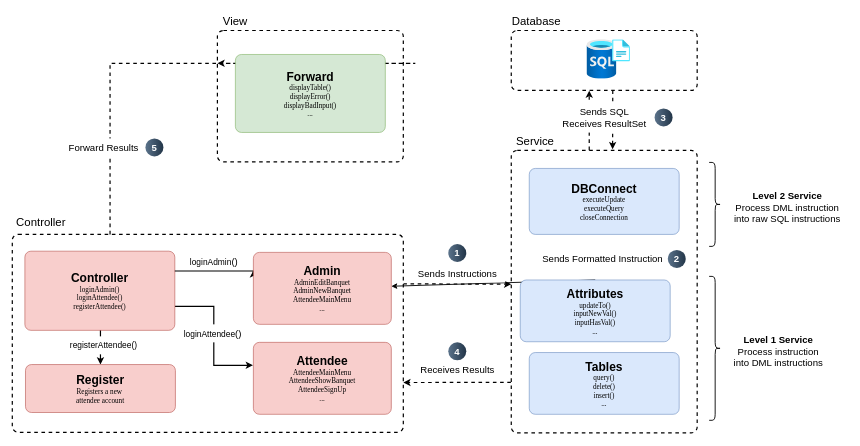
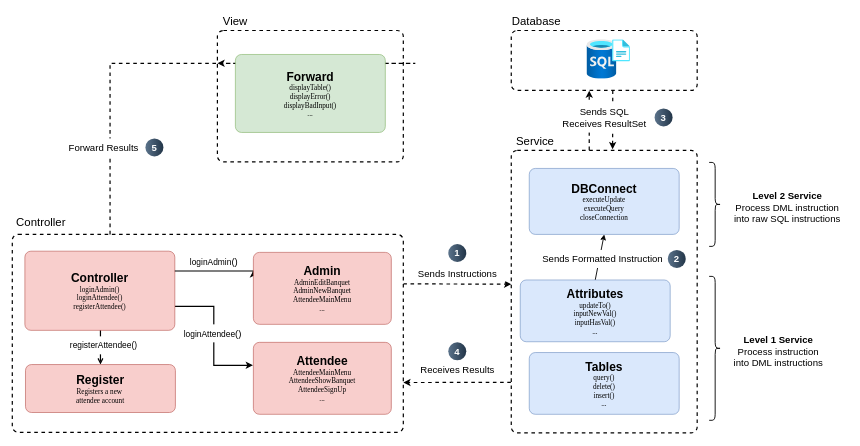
  <mxCell id="0" />
  <mxCell id="1" parent="0" />
  <mxCell id="2" value="" style="rounded=1;whiteSpace=wrap;html=1;dashed=1;strokeWidth=2;absoluteArcSize=1;" parent="1" vertex="1"><mxGeometry x="852" y="50" width="310" height="100" as="geometry" /></mxCell>
  <mxCell id="3" value="" style="rounded=1;whiteSpace=wrap;html=1;dashed=1;strokeWidth=2;absoluteArcSize=1;" parent="1" vertex="1"><mxGeometry x="362" y="50" width="310" height="219" as="geometry" /></mxCell>
  <mxCell id="4" style="rounded=0;orthogonalLoop=1;jettySize=auto;html=1;exitX=1;exitY=0.25;exitDx=0;exitDy=0;strokeWidth=2;dashed=1;elbow=vertical;edgeStyle=elbowEdgeStyle;" parent="1" source="5" target="6" edge="1"><mxGeometry relative="1" as="geometry"><mxPoint x="682" y="470" as="sourcePoint" /><mxPoint x="842" y="547.5" as="targetPoint" /></mxGeometry></mxCell>
  <mxCell id="5" value="&lt;div&gt;&lt;br&gt;&lt;/div&gt;&lt;div&gt;&lt;br&gt;&lt;/div&gt;" style="rounded=1;whiteSpace=wrap;html=1;strokeWidth=2;dashed=1;glass=0;shadow=0;imageAspect=1;imageWidth=24;imageHeight=26;arcSize=20;absoluteArcSize=1;" parent="1" vertex="1"><mxGeometry x="20" y="390" width="652" height="330" as="geometry" /></mxCell>
  <mxCell id="6" value="" style="rounded=1;whiteSpace=wrap;html=1;dashed=1;strokeWidth=2;absoluteArcSize=1;" parent="1" vertex="1"><mxGeometry x="852" y="250" width="310" height="471" as="geometry" /></mxCell>
  <mxCell id="7" style="edgeStyle=orthogonalEdgeStyle;rounded=0;orthogonalLoop=1;jettySize=auto;html=1;exitX=0.25;exitY=0;exitDx=0;exitDy=0;entryX=0;entryY=0.25;entryDx=0;entryDy=0;strokeWidth=2;dashed=1;" parent="1" source="5" target="3" edge="1"><mxGeometry relative="1" as="geometry" /></mxCell>
- <mxCell id="8" style="rounded=0;orthogonalLoop=1;jettySize=auto;html=1;exitX=0.5;exitY=1;exitDx=0;exitDy=0;entryX=0.5;entryY=0;entryDx=0;entryDy=0;strokeWidth=2;edgeStyle=elbowEdgeStyle;" parent="1" source="10" target="22" edge="1"><mxGeometry relative="1" as="geometry" /></mxCell>
+ <mxCell id="8" style="rounded=0;orthogonalLoop=1;jettySize=auto;html=1;exitX=0.5;exitY=1;exitDx=0;exitDy=0;entryX=0.5;entryY=0;entryDx=0;entryDy=0;strokeWidth=2;edgeStyle=elbowEdgeStyle;endArrow=open;" parent="1" source="10" target="22" edge="1"><mxGeometry relative="1" as="geometry" /></mxCell>
  <mxCell id="9" style="rounded=0;orthogonalLoop=1;jettySize=auto;html=1;exitX=1;exitY=0.5;exitDx=0;exitDy=0;entryX=-0.003;entryY=0.319;entryDx=0;entryDy=0;strokeWidth=2;edgeStyle=elbowEdgeStyle;entryPerimeter=0;" parent="1" target="21" edge="1"><mxGeometry relative="1" as="geometry"><mxPoint x="291" y="510" as="sourcePoint" /><mxPoint x="422" y="626" as="targetPoint" /></mxGeometry></mxCell>
  <mxCell id="10" value="&lt;b&gt;&lt;font style=&quot;font-size: 20px;&quot;&gt;Controller&lt;/font&gt;&lt;/b&gt;&lt;div&gt;&lt;div&gt;&lt;span style=&quot;font-family: Verdana;&quot;&gt;loginAdmin()&lt;/span&gt;&lt;font face=&quot;Verdana&quot;&gt;&lt;br&gt;&lt;/font&gt;&lt;/div&gt;&lt;div&gt;&lt;font face=&quot;Verdana&quot;&gt;loginAttendee()&lt;/font&gt;&lt;/div&gt;&lt;div&gt;&lt;font face=&quot;Verdana&quot;&gt;registerAttendee()&lt;/font&gt;&lt;/div&gt;&lt;/div&gt;" style="rounded=1;whiteSpace=wrap;html=1;fillColor=#f8cecc;strokeColor=#b85450;absoluteArcSize=1;" parent="1" vertex="1"><mxGeometry x="41" y="418" width="250" height="132" as="geometry" /></mxCell>
  <mxCell id="11" value="&lt;font style=&quot;font-size: 20px;&quot;&gt;&lt;b&gt;Forward&lt;/b&gt;&lt;/font&gt;&lt;div&gt;&lt;font style=&quot;font-size: 20px;&quot;&gt;&lt;div style=&quot;font-size: 12px;&quot;&gt;&lt;span style=&quot;font-family: Verdana; background-color: initial;&quot;&gt;displayTable()&lt;/span&gt;&lt;br&gt;&lt;/div&gt;&lt;div style=&quot;font-size: 12px;&quot;&gt;&lt;font face=&quot;Verdana&quot;&gt;displayError()&lt;/font&gt;&lt;/div&gt;&lt;div style=&quot;font-size: 12px;&quot;&gt;&lt;font face=&quot;Verdana&quot;&gt;displayBadInput()&lt;/font&gt;&lt;/div&gt;&lt;div style=&quot;font-size: 12px;&quot;&gt;&lt;font face=&quot;Verdana&quot;&gt;...&lt;/font&gt;&lt;/div&gt;&lt;/font&gt;&lt;/div&gt;" style="rounded=1;whiteSpace=wrap;html=1;fillColor=#d5e8d4;strokeColor=#82b366;absoluteArcSize=1;" parent="1" vertex="1"><mxGeometry x="392" y="90" width="250" height="130" as="geometry" /></mxCell>
  <mxCell id="12" style="rounded=0;orthogonalLoop=1;jettySize=auto;html=1;exitX=1;exitY=0.25;exitDx=0;exitDy=0;strokeWidth=2;edgeStyle=elbowEdgeStyle;elbow=vertical;" parent="1" source="10" edge="1"><mxGeometry relative="1" as="geometry"><mxPoint x="422" y="450" as="targetPoint" /></mxGeometry></mxCell>
  <mxCell id="13" value="&lt;font style=&quot;font-size: 20px;&quot;&gt;&lt;b&gt;Admin&lt;/b&gt;&lt;/font&gt;&lt;div&gt;&lt;span style=&quot;font-family: Verdana; background-color: initial;&quot;&gt;AdminEditBanquet&lt;/span&gt;&lt;br&gt;&lt;/div&gt;&lt;div&gt;&lt;font face=&quot;Verdana&quot;&gt;AdminNewBanquet&lt;/font&gt;&lt;/div&gt;&lt;div&gt;&lt;font face=&quot;Verdana&quot;&gt;AttendeeMainMenu&lt;/font&gt;&lt;/div&gt;&lt;div&gt;&lt;font face=&quot;Verdana&quot;&gt;...&lt;/font&gt;&lt;/div&gt;" style="rounded=1;whiteSpace=wrap;html=1;fillColor=#f8cecc;strokeColor=#b85450;absoluteArcSize=1;" parent="1" vertex="1"><mxGeometry x="422" y="420" width="230" height="120" as="geometry" /></mxCell>
  <mxCell id="14" value="&lt;div style=&quot;&quot;&gt;&lt;font style=&quot;font-size: 20px;&quot;&gt;&lt;b&gt;DBConnect&lt;/b&gt;&lt;/font&gt;&lt;/div&gt;&lt;div style=&quot;&quot;&gt;&lt;font face=&quot;Verdana&quot;&gt;executeUpdate&lt;/font&gt;&lt;/div&gt;&lt;div style=&quot;&quot;&gt;&lt;font face=&quot;Verdana&quot;&gt;executeQuery&lt;/font&gt;&lt;/div&gt;&lt;div style=&quot;&quot;&gt;&lt;font face=&quot;Verdana&quot;&gt;closeConnection&lt;/font&gt;&lt;/div&gt;" style="rounded=1;whiteSpace=wrap;html=1;fillColor=#dae8fc;strokeColor=#6c8ebf;absoluteArcSize=1;" parent="1" vertex="1"><mxGeometry x="882" y="280" width="250" height="110" as="geometry" /></mxCell>
  <mxCell id="15" value="&lt;b&gt;&lt;font style=&quot;font-size: 20px;&quot;&gt;Tables&lt;/font&gt;&lt;/b&gt;&lt;div&gt;&lt;span style=&quot;font-family: Verdana; background-color: initial;&quot;&gt;query()&lt;/span&gt;&lt;/div&gt;&lt;div&gt;&lt;font face=&quot;Verdana&quot;&gt;delete()&lt;/font&gt;&lt;/div&gt;&lt;div style=&quot;&quot;&gt;&lt;font face=&quot;Verdana&quot;&gt;insert()&lt;/font&gt;&lt;/div&gt;&lt;div style=&quot;&quot;&gt;&lt;font face=&quot;Verdana&quot;&gt;...&lt;/font&gt;&lt;/div&gt;" style="rounded=1;whiteSpace=wrap;html=1;fillColor=#dae8fc;strokeColor=#6c8ebf;absoluteArcSize=1;" parent="1" vertex="1"><mxGeometry x="882" y="587" width="250" height="103" as="geometry" /></mxCell>
  <mxCell id="16" value="&lt;font style=&quot;font-size: 19px;&quot;&gt;Service&lt;/font&gt;" style="text;html=1;align=center;verticalAlign=middle;whiteSpace=wrap;rounded=0;" parent="1" vertex="1"><mxGeometry x="862" y="220" width="60" height="30" as="geometry" /></mxCell>
  <mxCell id="17" value="&lt;font style=&quot;font-size: 14px;&quot;&gt;loginAdmin&lt;/font&gt;&lt;font style=&quot;font-size: 16px;&quot;&gt;()&lt;/font&gt;" style="text;html=1;align=center;verticalAlign=middle;resizable=0;points=[];autosize=1;strokeColor=none;fillColor=none;rotation=0;" parent="1" vertex="1"><mxGeometry x="306" y="420" width="100" height="30" as="geometry" /></mxCell>
  <mxCell id="18" value="&lt;font style=&quot;font-size: 19px;&quot;&gt;Controller&lt;/font&gt;" style="text;html=1;align=center;verticalAlign=middle;whiteSpace=wrap;rounded=0;" parent="1" vertex="1"><mxGeometry x="38" y="356" width="60" height="30" as="geometry" /></mxCell>
  <mxCell id="19" style="edgeStyle=orthogonalEdgeStyle;rounded=0;orthogonalLoop=1;jettySize=auto;html=1;exitX=0.5;exitY=1;exitDx=0;exitDy=0;" parent="1" source="5" target="5" edge="1"><mxGeometry relative="1" as="geometry" /></mxCell>
  <mxCell id="20" value="&lt;font style=&quot;font-size: 19px;&quot;&gt;View&lt;/font&gt;" style="text;html=1;align=center;verticalAlign=middle;whiteSpace=wrap;rounded=0;" parent="1" vertex="1"><mxGeometry x="362" y="20" width="60" height="30" as="geometry" /></mxCell>
  <mxCell id="21" value="&lt;font style=&quot;font-size: 20px;&quot;&gt;&lt;b&gt;Attendee&lt;/b&gt;&lt;/font&gt;&lt;div&gt;&lt;span style=&quot;font-family: Verdana; background-color: initial;&quot;&gt;AttendeeMainMenu&lt;/span&gt;&lt;br&gt;&lt;/div&gt;&lt;div&gt;&lt;span style=&quot;font-family: Verdana; background-color: initial;&quot;&gt;AttendeeShowBanquet&lt;/span&gt;&lt;/div&gt;&lt;div&gt;&lt;font face=&quot;Verdana&quot;&gt;AttendeeSignUp&lt;/font&gt;&lt;/div&gt;&lt;div&gt;&lt;font face=&quot;Verdana&quot;&gt;...&lt;/font&gt;&lt;/div&gt;" style="rounded=1;whiteSpace=wrap;html=1;fillColor=#f8cecc;strokeColor=#b85450;absoluteArcSize=1;" parent="1" vertex="1"><mxGeometry x="422" y="570" width="230" height="120" as="geometry" /></mxCell>
  <mxCell id="22" value="&lt;font style=&quot;font-size: 20px;&quot;&gt;&lt;b&gt;Register&lt;/b&gt;&lt;/font&gt;&lt;div&gt;&lt;font face=&quot;Verdana&quot;&gt;Registers a new&amp;nbsp;&lt;/font&gt;&lt;/div&gt;&lt;div&gt;&lt;font face=&quot;Verdana&quot;&gt;attendee account&lt;/font&gt;&lt;/div&gt;" style="rounded=1;whiteSpace=wrap;html=1;fillColor=#f8cecc;strokeColor=#b85450;absoluteArcSize=1;" parent="1" vertex="1"><mxGeometry x="42" y="607" width="250" height="80" as="geometry" /></mxCell>
  <mxCell id="23" value="&lt;span style=&quot;font-size: 14px;&quot;&gt;registerAttendee()&lt;/span&gt;" style="text;html=1;align=center;verticalAlign=middle;resizable=0;points=[];autosize=1;strokeColor=none;fillColor=default;rotation=0;fillStyle=solid;" parent="1" vertex="1"><mxGeometry x="102" y="560" width="140" height="30" as="geometry" /></mxCell>
- <mxCell id="24" style="rounded=0;orthogonalLoop=1;jettySize=auto;html=1;exitX=0.5;exitY=0;exitDx=0;exitDy=0;strokeWidth=1.5;" parent="1" source="25" target="13" edge="1"><mxGeometry relative="1" as="geometry" /></mxCell>
+ <mxCell id="24" style="rounded=0;orthogonalLoop=1;jettySize=auto;html=1;exitX=0.5;exitY=0;exitDx=0;exitDy=0;entryX=0.5;entryY=1;entryDx=0;entryDy=0;strokeWidth=1.5;" parent="1" source="25" target="14" edge="1"><mxGeometry relative="1" as="geometry" /></mxCell>
  <mxCell id="25" value="&lt;b&gt;&lt;font style=&quot;font-size: 20px;&quot;&gt;Attributes&lt;/font&gt;&lt;/b&gt;&lt;div&gt;&lt;font face=&quot;Verdana&quot;&gt;updateTo()&lt;/font&gt;&lt;/div&gt;&lt;div&gt;&lt;font face=&quot;Verdana&quot;&gt;inputNewVal()&lt;/font&gt;&lt;/div&gt;&lt;div&gt;&lt;font face=&quot;Verdana&quot;&gt;inputHasVal()&lt;/font&gt;&lt;/div&gt;&lt;div&gt;&lt;font face=&quot;Verdana&quot;&gt;...&lt;/font&gt;&lt;/div&gt;" style="rounded=1;whiteSpace=wrap;html=1;fillColor=#dae8fc;strokeColor=#6c8ebf;absoluteArcSize=1;" parent="1" vertex="1"><mxGeometry x="867" y="466" width="250" height="103" as="geometry" /></mxCell>
  <mxCell id="26" value="" style="image;aspect=fixed;html=1;points=[];align=center;fontSize=12;image=img/lib/azure2/databases/SQL_Server_Registries.svg;" parent="1" vertex="1"><mxGeometry x="978" y="65" width="72.39" height="66" as="geometry" /></mxCell>
  <mxCell id="27" value="&lt;font style=&quot;font-size: 19px;&quot;&gt;Database&lt;/font&gt;" style="text;html=1;align=center;verticalAlign=middle;whiteSpace=wrap;rounded=0;" parent="1" vertex="1"><mxGeometry x="864" y="20" width="60" height="30" as="geometry" /></mxCell>
  <mxCell id="28" value="&lt;font style=&quot;font-size: 14px;&quot;&gt;loginAttendee&lt;/font&gt;&lt;font style=&quot;font-size: 16px;&quot;&gt;()&lt;/font&gt;" style="text;html=1;align=center;verticalAlign=middle;resizable=0;points=[];autosize=1;strokeColor=none;fillColor=default;rotation=0;" parent="1" vertex="1"><mxGeometry x="294" y="540" width="120" height="30" as="geometry" /></mxCell>
  <mxCell id="29" value="&lt;font style=&quot;font-size: 16px;&quot;&gt;Forward Results&lt;/font&gt;" style="text;html=1;align=center;verticalAlign=middle;resizable=0;points=[];autosize=1;strokeColor=none;fillColor=default;rotation=0;fillStyle=solid;fontSize=14;" parent="1" vertex="1"><mxGeometry x="102" y="230" width="140" height="30" as="geometry" /></mxCell>
  <mxCell id="30" value="&lt;font style=&quot;font-size: 16px;&quot;&gt;Sends Instructions&lt;/font&gt;" style="text;html=1;align=center;verticalAlign=middle;resizable=0;points=[];autosize=1;strokeColor=none;fillColor=default;rotation=0;fillStyle=solid;fontSize=14;" parent="1" vertex="1"><mxGeometry x="682" y="440" width="160" height="30" as="geometry" /></mxCell>
  <mxCell id="31" value="" style="shape=curlyBracket;whiteSpace=wrap;html=1;rounded=1;flipH=1;labelPosition=right;verticalLabelPosition=middle;align=left;verticalAlign=middle;strokeWidth=1.5;" parent="1" vertex="1"><mxGeometry x="1182" y="460" width="20" height="240" as="geometry" /></mxCell>
  <mxCell id="32" style="rounded=0;orthogonalLoop=1;jettySize=auto;html=1;exitX=-0.002;exitY=0.821;exitDx=0;exitDy=0;strokeWidth=2;dashed=1;elbow=vertical;entryX=1;entryY=0.75;entryDx=0;entryDy=0;exitPerimeter=0;edgeStyle=elbowEdgeStyle;" parent="1" source="6" target="5" edge="1"><mxGeometry relative="1" as="geometry"><mxPoint x="682" y="580" as="sourcePoint" /><mxPoint x="844" y="580" as="targetPoint" /></mxGeometry></mxCell>
  <mxCell id="33" value="&lt;font style=&quot;font-size: 16px;&quot;&gt;Receives Results&lt;/font&gt;" style="text;html=1;align=center;verticalAlign=middle;resizable=0;points=[];autosize=1;strokeColor=none;fillColor=default;rotation=0;fillStyle=solid;fontSize=14;" parent="1" vertex="1"><mxGeometry x="687" y="601" width="150" height="30" as="geometry" /></mxCell>
  <mxCell id="34" value="&lt;font style=&quot;font-size: 16px;&quot;&gt;Sends Formatted Instruction&lt;/font&gt;" style="text;html=1;align=center;verticalAlign=middle;resizable=0;points=[];autosize=1;strokeColor=none;fillColor=default;rotation=0;fillStyle=solid;fontSize=14;" parent="1" vertex="1"><mxGeometry x="894" y="416" width="220" height="30" as="geometry" /></mxCell>
  <mxCell id="35" style="edgeStyle=orthogonalEdgeStyle;rounded=0;orthogonalLoop=1;jettySize=auto;html=1;exitX=0.5;exitY=1;exitDx=0;exitDy=0;" parent="1" source="3" target="3" edge="1"><mxGeometry relative="1" as="geometry" /></mxCell>
  <mxCell id="36" style="rounded=0;orthogonalLoop=1;jettySize=auto;html=1;exitX=0.367;exitY=-0.001;exitDx=0;exitDy=0;strokeWidth=2;dashed=1;entryX=0.367;entryY=1.003;entryDx=0;entryDy=0;edgeStyle=elbowEdgeStyle;exitPerimeter=0;entryPerimeter=0;" parent="1" edge="1"><mxGeometry relative="1" as="geometry"><mxPoint x="982.01" y="249.529" as="sourcePoint" /><mxPoint x="982.01" y="150.3" as="targetPoint" /></mxGeometry></mxCell>
  <mxCell id="37" value="&lt;font style=&quot;font-size: 16px;&quot;&gt;&lt;b&gt;Level 1 Service&lt;/b&gt;&lt;/font&gt;&lt;div&gt;&lt;span style=&quot;font-size: 16px;&quot;&gt;Process instruction&lt;/span&gt;&lt;/div&gt;&lt;div&gt;&lt;span style=&quot;font-size: 16px;&quot;&gt;into DML instructions&lt;/span&gt;&lt;/div&gt;" style="text;html=1;align=center;verticalAlign=middle;resizable=0;points=[];autosize=1;strokeColor=none;fillColor=default;rotation=0;fillStyle=solid;fontSize=14;" parent="1" vertex="1"><mxGeometry x="1212" y="550" width="170" height="70" as="geometry" /></mxCell>
  <mxCell id="38" value="&lt;font style=&quot;font-size: 16px;&quot;&gt;&lt;b&gt;Level 2 Service&lt;/b&gt;&lt;/font&gt;&lt;div&gt;&lt;span style=&quot;font-size: 16px;&quot;&gt;Process DML instruction&lt;/span&gt;&lt;/div&gt;&lt;div&gt;&lt;span style=&quot;font-size: 16px;&quot;&gt;into raw SQL instructions&lt;/span&gt;&lt;/div&gt;" style="text;html=1;align=center;verticalAlign=middle;resizable=0;points=[];autosize=1;strokeColor=none;fillColor=default;rotation=0;fillStyle=solid;fontSize=14;" parent="1" vertex="1"><mxGeometry x="1212" y="310" width="200" height="70" as="geometry" /></mxCell>
  <mxCell id="39" value="" style="shape=curlyBracket;whiteSpace=wrap;html=1;rounded=1;flipH=1;labelPosition=right;verticalLabelPosition=middle;align=left;verticalAlign=middle;strokeWidth=1.5;" parent="1" vertex="1"><mxGeometry x="1182" y="270" width="20" height="140" as="geometry" /></mxCell>
  <mxCell id="40" value="1" style="ellipse;whiteSpace=wrap;html=1;aspect=fixed;rotation=0;gradientColor=#223548;strokeColor=none;gradientDirection=east;fillColor=#5b738b;rounded=0;pointerEvents=0;fontFamily=Helvetica;fontSize=16;fontColor=#FFFFFF;spacingTop=4;spacingBottom=4;spacingLeft=4;spacingRight=4;points=[];fontStyle=1" parent="1" vertex="1"><mxGeometry x="747" y="406" width="30" height="30" as="geometry" /></mxCell>
  <mxCell id="41" value="4" style="ellipse;whiteSpace=wrap;html=1;aspect=fixed;rotation=0;gradientColor=#223548;strokeColor=none;gradientDirection=east;fillColor=#5b738b;rounded=0;pointerEvents=0;fontFamily=Helvetica;fontSize=16;fontColor=#FFFFFF;spacingTop=4;spacingBottom=4;spacingLeft=4;spacingRight=4;points=[];fontStyle=1" parent="1" vertex="1"><mxGeometry x="747" y="570" width="30" height="30" as="geometry" /></mxCell>
  <mxCell id="42" value="2" style="ellipse;whiteSpace=wrap;html=1;aspect=fixed;rotation=0;gradientColor=#223548;strokeColor=none;gradientDirection=east;fillColor=#5b738b;rounded=0;pointerEvents=0;fontFamily=Helvetica;fontSize=16;fontColor=#FFFFFF;spacingTop=4;spacingBottom=4;spacingLeft=4;spacingRight=4;points=[];fontStyle=1" parent="1" vertex="1"><mxGeometry x="1113" y="416" width="30" height="30" as="geometry" /></mxCell>
  <mxCell id="43" style="rounded=0;orthogonalLoop=1;jettySize=auto;html=1;exitX=0.546;exitY=1;exitDx=0;exitDy=0;strokeWidth=2;dashed=1;edgeStyle=elbowEdgeStyle;exitPerimeter=0;" parent="1" source="2" edge="1"><mxGeometry relative="1" as="geometry"><mxPoint x="1022" y="250" as="sourcePoint" /><mxPoint x="1021" y="248" as="targetPoint" /></mxGeometry></mxCell>
  <mxCell id="44" value="&lt;span style=&quot;font-size: 16px;&quot;&gt;Sends SQL&lt;/span&gt;&lt;div&gt;&lt;span style=&quot;font-size: 16px;&quot;&gt;Receives ResultSet&lt;/span&gt;&lt;/div&gt;" style="text;html=1;align=center;verticalAlign=middle;resizable=0;points=[];autosize=1;strokeColor=none;fillColor=default;rotation=0;fillStyle=solid;fontSize=14;" parent="1" vertex="1"><mxGeometry x="927" y="170" width="160" height="50" as="geometry" /></mxCell>
  <mxCell id="45" value="3" style="ellipse;whiteSpace=wrap;html=1;aspect=fixed;rotation=0;gradientColor=#223548;strokeColor=none;gradientDirection=east;fillColor=#5b738b;rounded=0;pointerEvents=0;fontFamily=Helvetica;fontSize=16;fontColor=#FFFFFF;spacingTop=4;spacingBottom=4;spacingLeft=4;spacingRight=4;points=[];fontStyle=1" parent="1" vertex="1"><mxGeometry x="1091" y="180" width="30" height="30" as="geometry" /></mxCell>
  <mxCell id="46" value="5" style="ellipse;whiteSpace=wrap;html=1;aspect=fixed;rotation=0;gradientColor=#223548;strokeColor=none;gradientDirection=east;fillColor=#5b738b;rounded=0;pointerEvents=0;fontFamily=Helvetica;fontSize=16;fontColor=#FFFFFF;spacingTop=4;spacingBottom=4;spacingLeft=4;spacingRight=4;points=[];fontStyle=1" parent="1" vertex="1"><mxGeometry x="242" y="230" width="30" height="30" as="geometry" /></mxCell>
